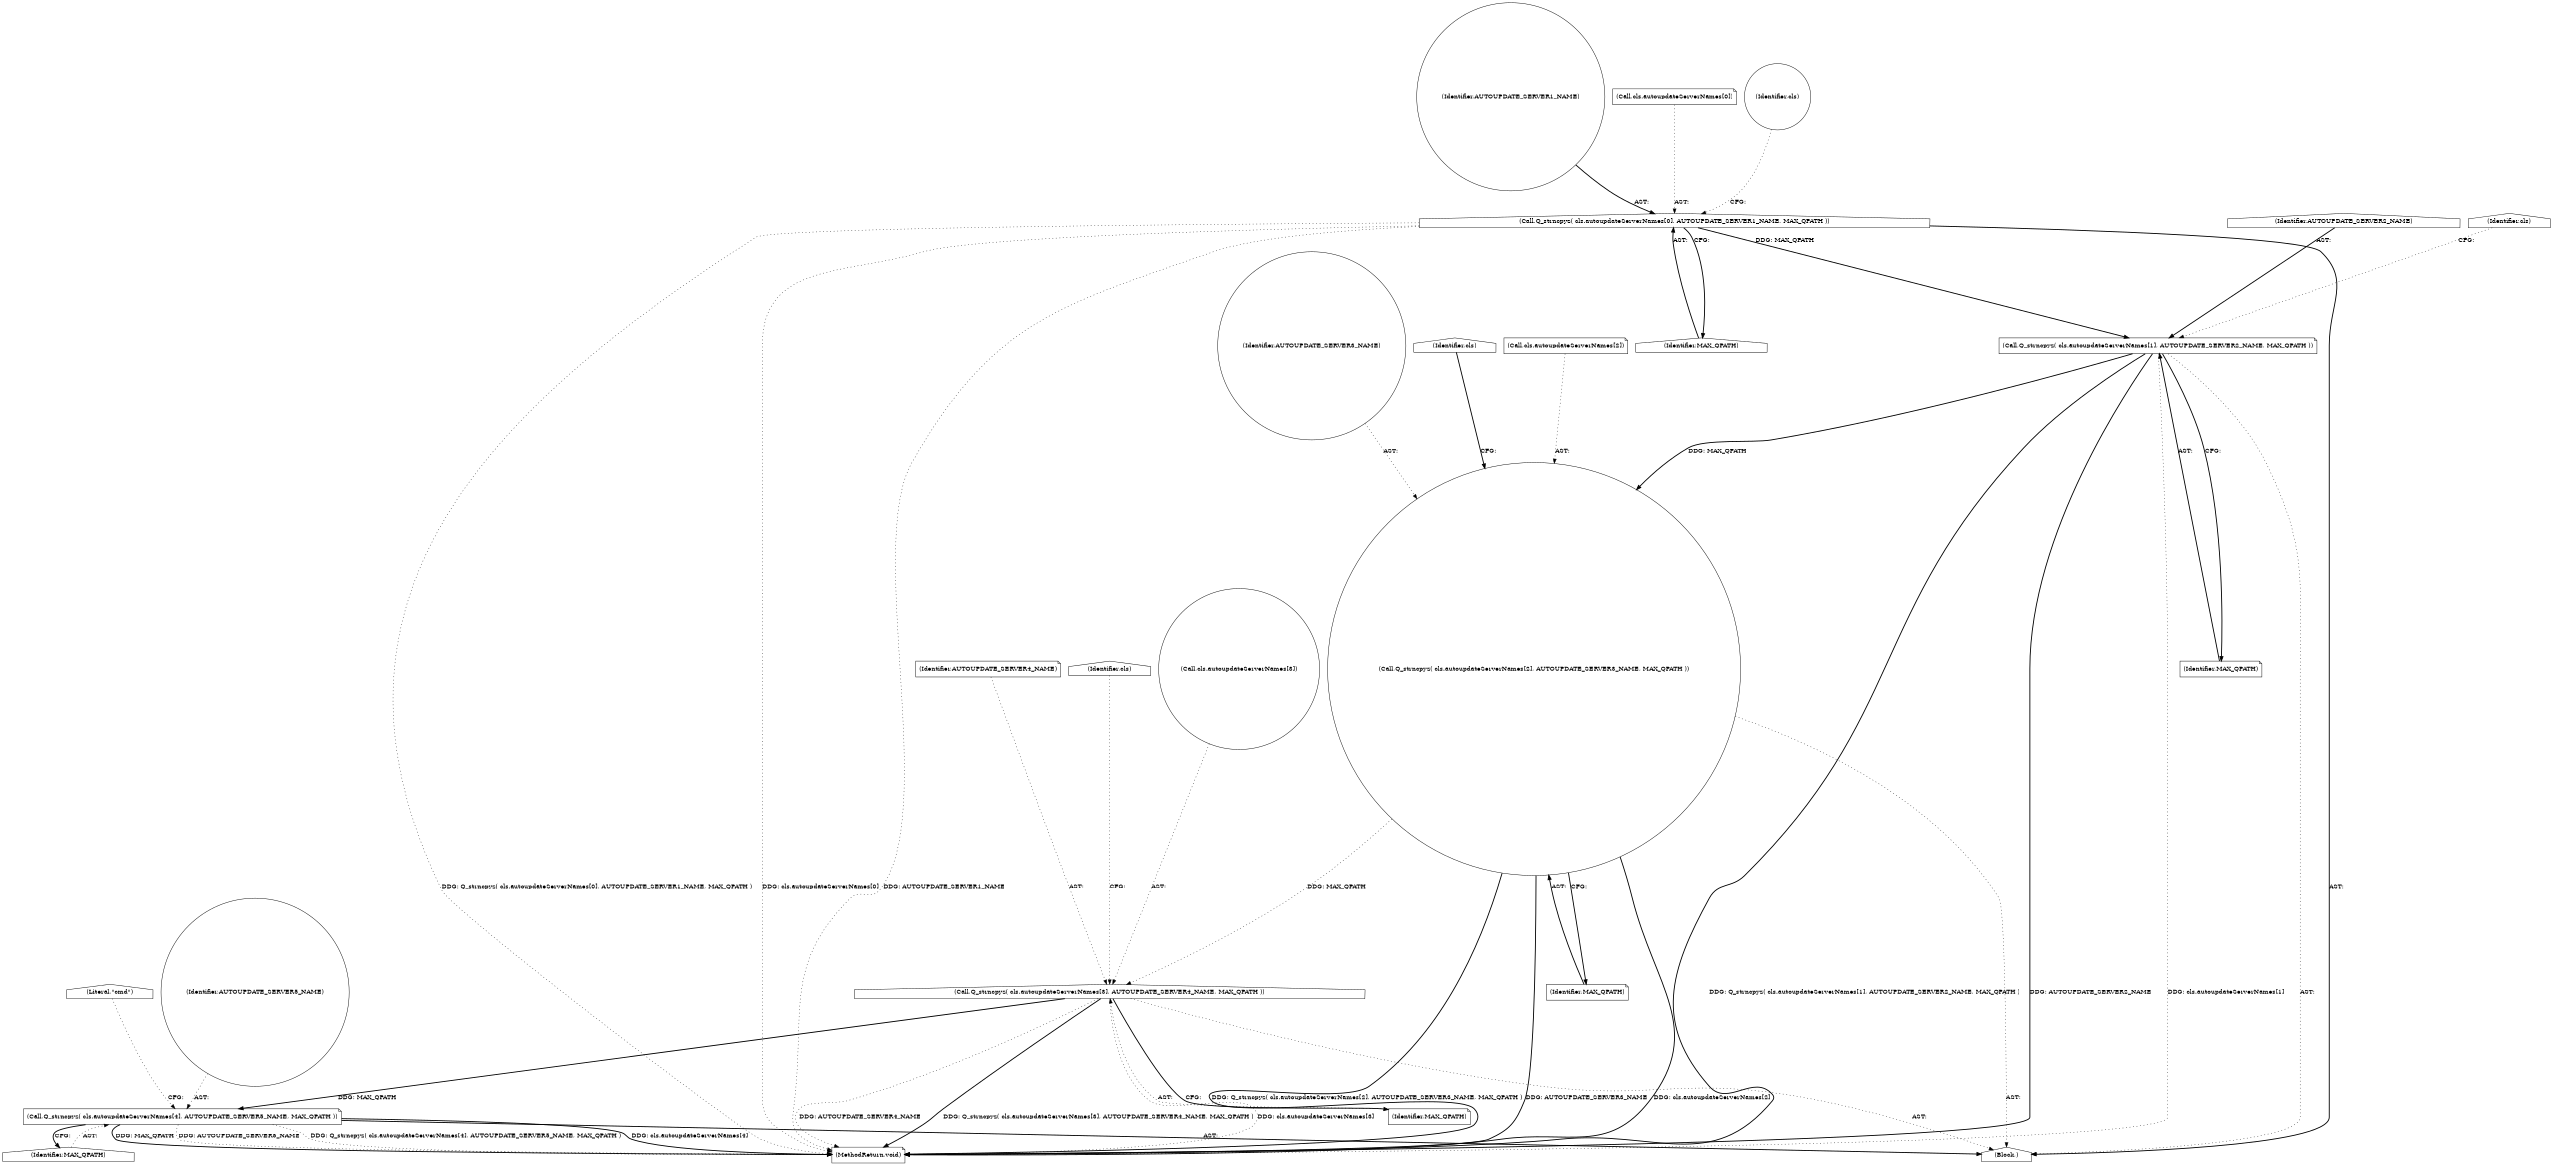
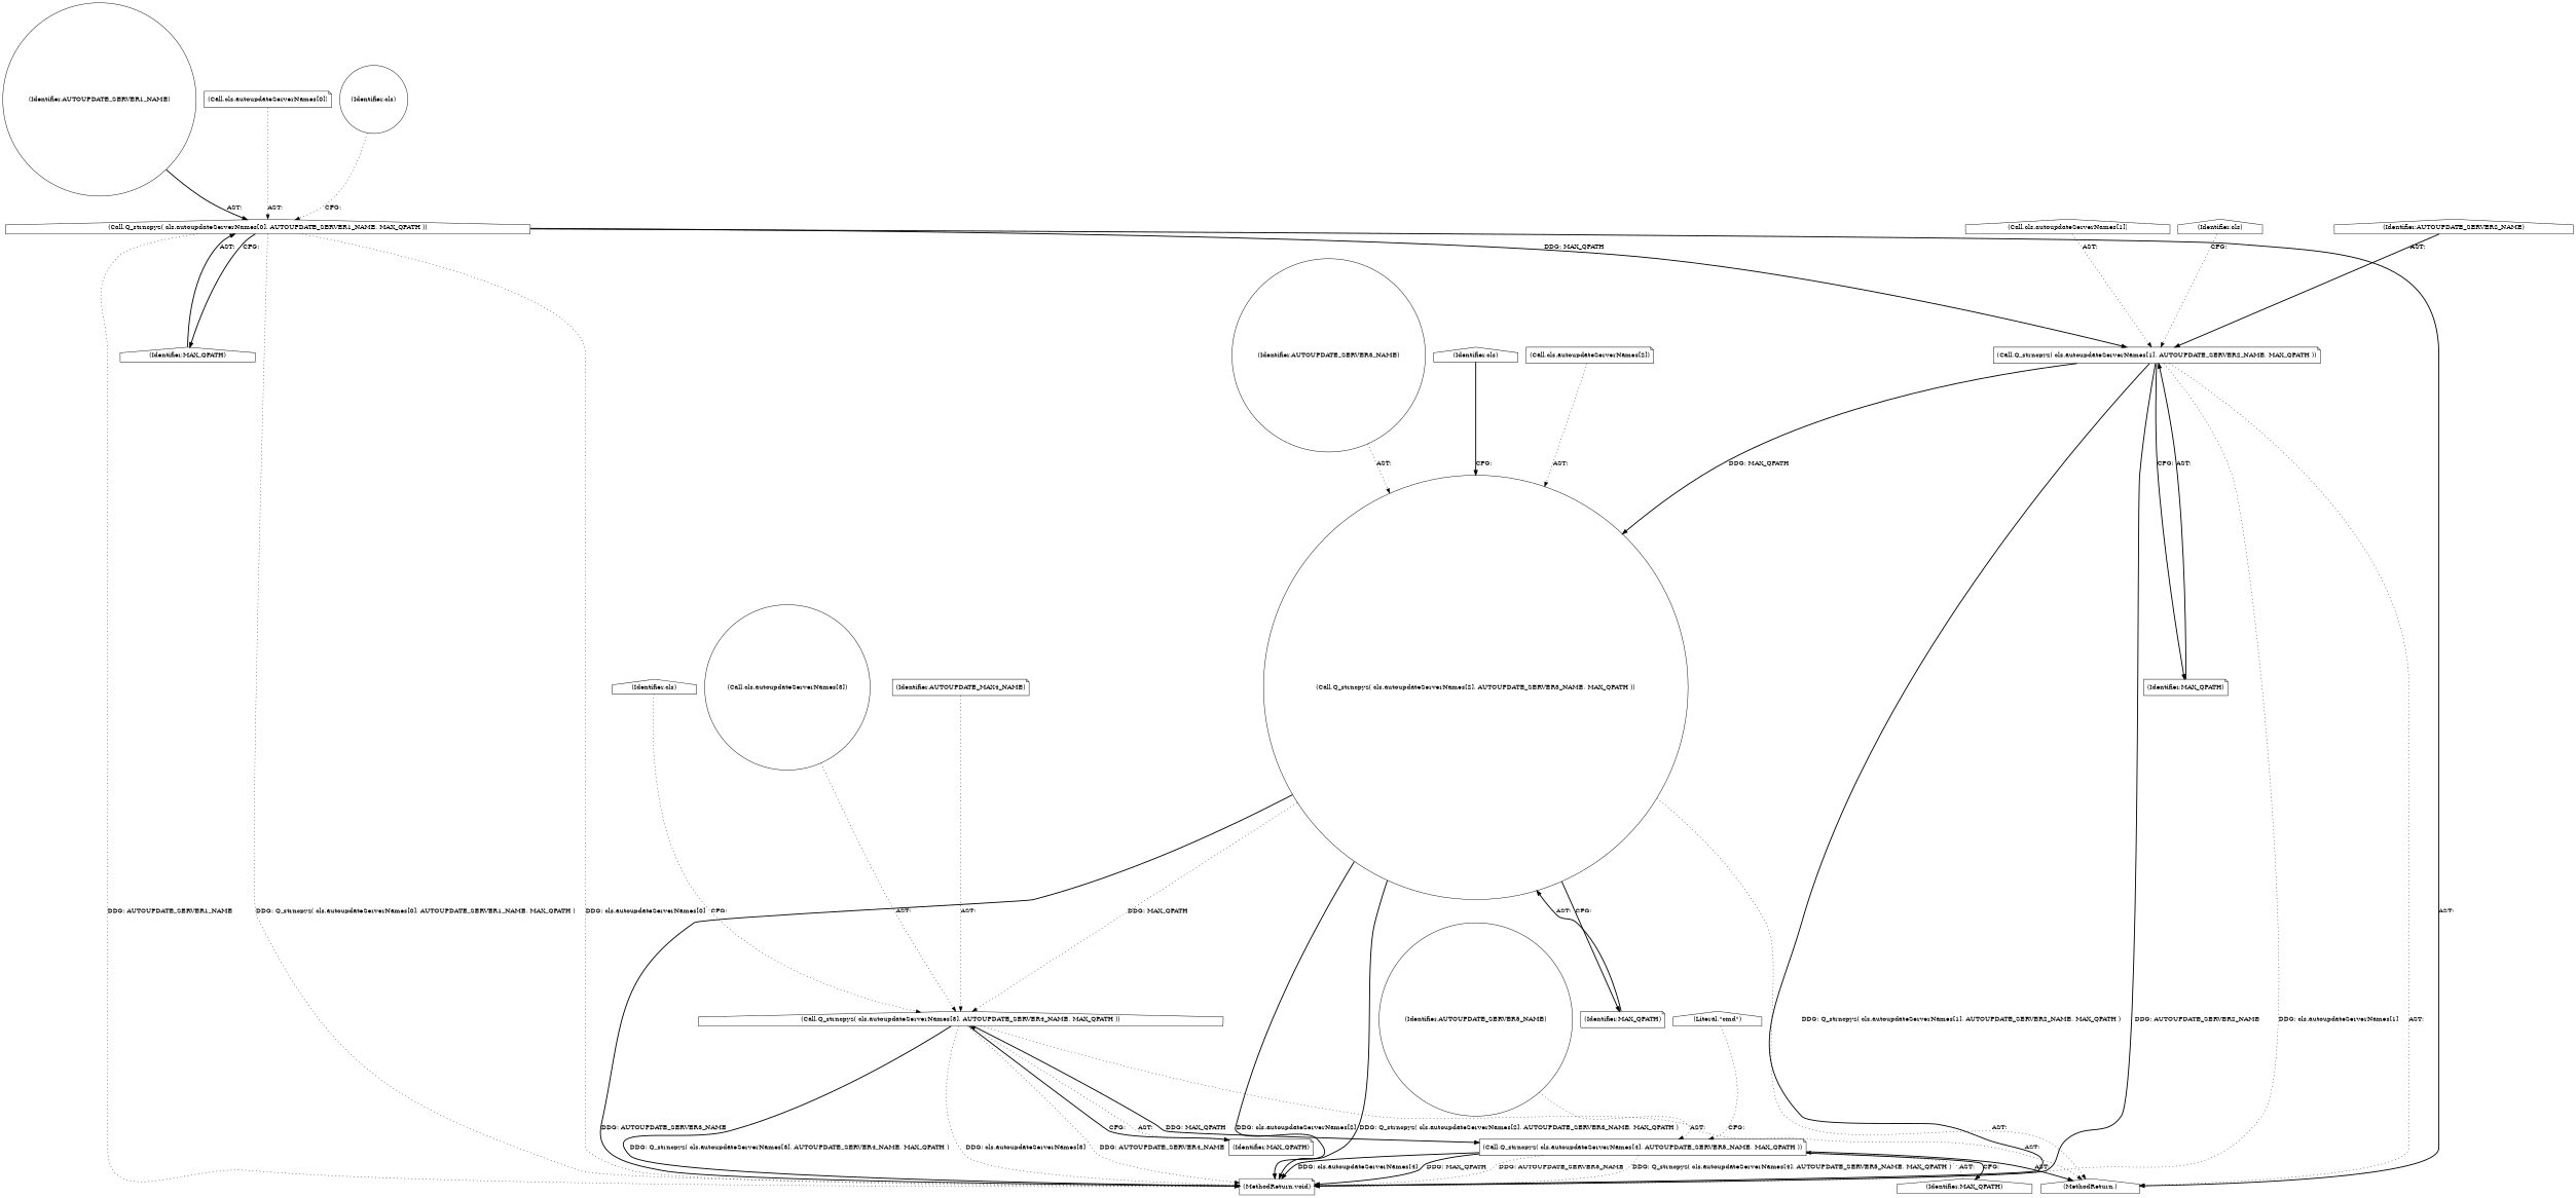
  digraph {
    node [shape=house]
    edge [style=dotted]
    n1 [label="(Call,Q_strncpyz( cls.autoupdateServerNames[4], AUTOUPDATE_SERVER5_NAME, MAX_QPATH ))" shape=note]
    n2 [label="(MethodReturn,void)" shape=note]
    n3 [label="(Identifier,MAX_QPATH)"]
-   n4 [label="(Block,)"]
+   n4 [label="(MethodReturn,)"]
    n5 [label="(Call,Q_strncpyz( cls.autoupdateServerNames[3], AUTOUPDATE_SERVER4_NAME, MAX_QPATH ))"]
    n6 [label="(Identifier,MAX_QPATH)" shape=note]
    n7 [label="(Call,Q_strncpyz( cls.autoupdateServerNames[2], AUTOUPDATE_SERVER3_NAME, MAX_QPATH ))" shape=circle]
    n8 [label="(Identifier,MAX_QPATH)" shape=note]
    n9 [label="(Call,Q_strncpyz( cls.autoupdateServerNames[1], AUTOUPDATE_SERVER2_NAME, MAX_QPATH ))" shape=note]
    n10 [label="(Identifier,MAX_QPATH)" shape=note]
    n11 [label="(Call,Q_strncpyz( cls.autoupdateServerNames[0], AUTOUPDATE_SERVER1_NAME, MAX_QPATH ))"]
    n12 [label="(Identifier,MAX_QPATH)"]
-   n13 [label="(Identifier,AUTOUPDATE_SERVER4_NAME)" shape=note]
+   n13 [label="(Identifier,AUTOUPDATE_MAX4_NAME)" shape=note]
    n14 [label="(Identifier,AUTOUPDATE_SERVER1_NAME)" shape=circle]
    n15 [label="(Identifier,cls)"]
    n16 [label="(Call,cls.autoupdateServerNames[2])" shape=note]
    n17 [label="(Identifier,AUTOUPDATE_SERVER5_NAME)" shape=circle]
    n18 [label="(Identifier,cls)"]
+   n19 [label="(Call,cls.autoupdateServerNames[1])"]
    n20 [label="(Call,cls.autoupdateServerNames[3])" shape=circle]
    n21 [label="(Call,cls.autoupdateServerNames[0])" shape=note]
    n22 [label="(Identifier,cls)"]
    n23 [label="(Literal,\"cmd\")"]
    n24 [label="(Identifier,AUTOUPDATE_SERVER2_NAME)"]
    n25 [label="(Identifier,cls)" shape=circle]
    n26 [label="(Identifier,AUTOUPDATE_SERVER3_NAME)" shape=circle]
    n1 -> n2 [label="DDG: AUTOUPDATE_SERVER5_NAME"]
    n1 -> n2 [label="DDG: Q_strncpyz( cls.autoupdateServerNames[4], AUTOUPDATE_SERVER5_NAME, MAX_QPATH )"]
    n1 -> n2 [label="DDG: cls.autoupdateServerNames[4]" style=bold]
    n1 -> n2 [label="DDG: MAX_QPATH" style=bold]
    n1 -> n3 [label="CFG: " style=bold]
    n1 -> n4 [label="AST: " style=bold]
    n3 -> n1 [label="AST: "]
    n5 -> n1 [label="DDG: MAX_QPATH" style=bold]
    n5 -> n2 [label="DDG: Q_strncpyz( cls.autoupdateServerNames[3], AUTOUPDATE_SERVER4_NAME, MAX_QPATH )" style=bold]
    n5 -> n2 [label="DDG: cls.autoupdateServerNames[3]"]
    n5 -> n2 [label="DDG: AUTOUPDATE_SERVER4_NAME"]
    n5 -> n4 [label="AST: "]
    n5 -> n6 [label="CFG: " style=bold]
    n6 -> n5 [label="AST: "]
    n7 -> n2 [label="DDG: AUTOUPDATE_SERVER3_NAME" style=bold]
    n7 -> n2 [label="DDG: cls.autoupdateServerNames[2]" style=bold]
    n7 -> n2 [label="DDG: Q_strncpyz( cls.autoupdateServerNames[2], AUTOUPDATE_SERVER3_NAME, MAX_QPATH )" style=bold]
    n7 -> n4 [label="AST: "]
    n7 -> n5 [label="DDG: MAX_QPATH"]
    n7 -> n8 [label="CFG: " style=bold]
    n8 -> n7 [label="AST: " style=bold]
    n9 -> n2 [label="DDG: Q_strncpyz( cls.autoupdateServerNames[1], AUTOUPDATE_SERVER2_NAME, MAX_QPATH )" style=bold]
    n9 -> n2 [label="DDG: AUTOUPDATE_SERVER2_NAME" style=bold]
    n9 -> n2 [label="DDG: cls.autoupdateServerNames[1]"]
    n9 -> n4 [label="AST: "]
    n9 -> n7 [label="DDG: MAX_QPATH" style=bold]
    n9 -> n10 [label="CFG: " style=bold]
    n10 -> n9 [label="AST: " style=bold]
    n11 -> n2 [label="DDG: AUTOUPDATE_SERVER1_NAME"]
    n11 -> n2 [label="DDG: Q_strncpyz( cls.autoupdateServerNames[0], AUTOUPDATE_SERVER1_NAME, MAX_QPATH )"]
    n11 -> n2 [label="DDG: cls.autoupdateServerNames[0]"]
    n11 -> n4 [label="AST: " style=bold]
    n11 -> n9 [label="DDG: MAX_QPATH" style=bold]
    n11 -> n12 [label="CFG: " style=bold]
    n12 -> n11 [label="AST: " style=bold]
    n13 -> n5 [label="AST: "]
    n14 -> n11 [label="AST: " style=bold]
    n15 -> n7 [label="CFG: " style=bold]
    n16 -> n7 [label="AST: "]
    n17 -> n1 [label="AST: "]
    n18 -> n5 [label="CFG: "]
+   n19 -> n9 [label="AST: "]
    n20 -> n5 [label="AST: "]
    n21 -> n11 [label="AST: "]
    n22 -> n9 [label="CFG: "]
    n23 -> n1 [label="CFG: "]
    n24 -> n9 [label="AST: " style=bold]
    n25 -> n11 [label="CFG: "]
    n26 -> n7 [label="AST: "]
  }
